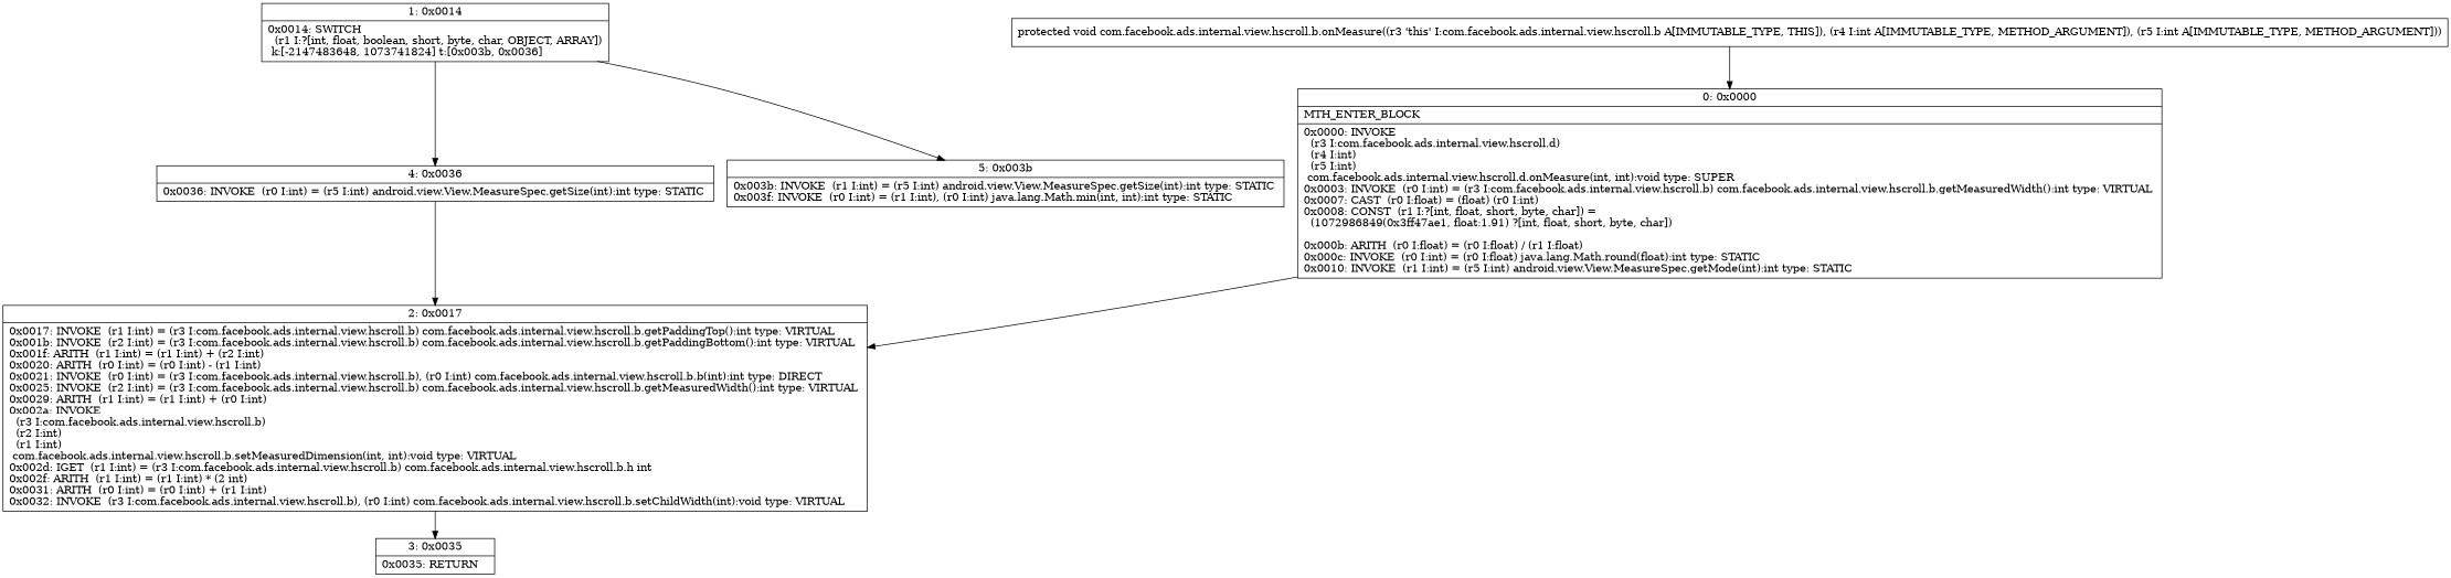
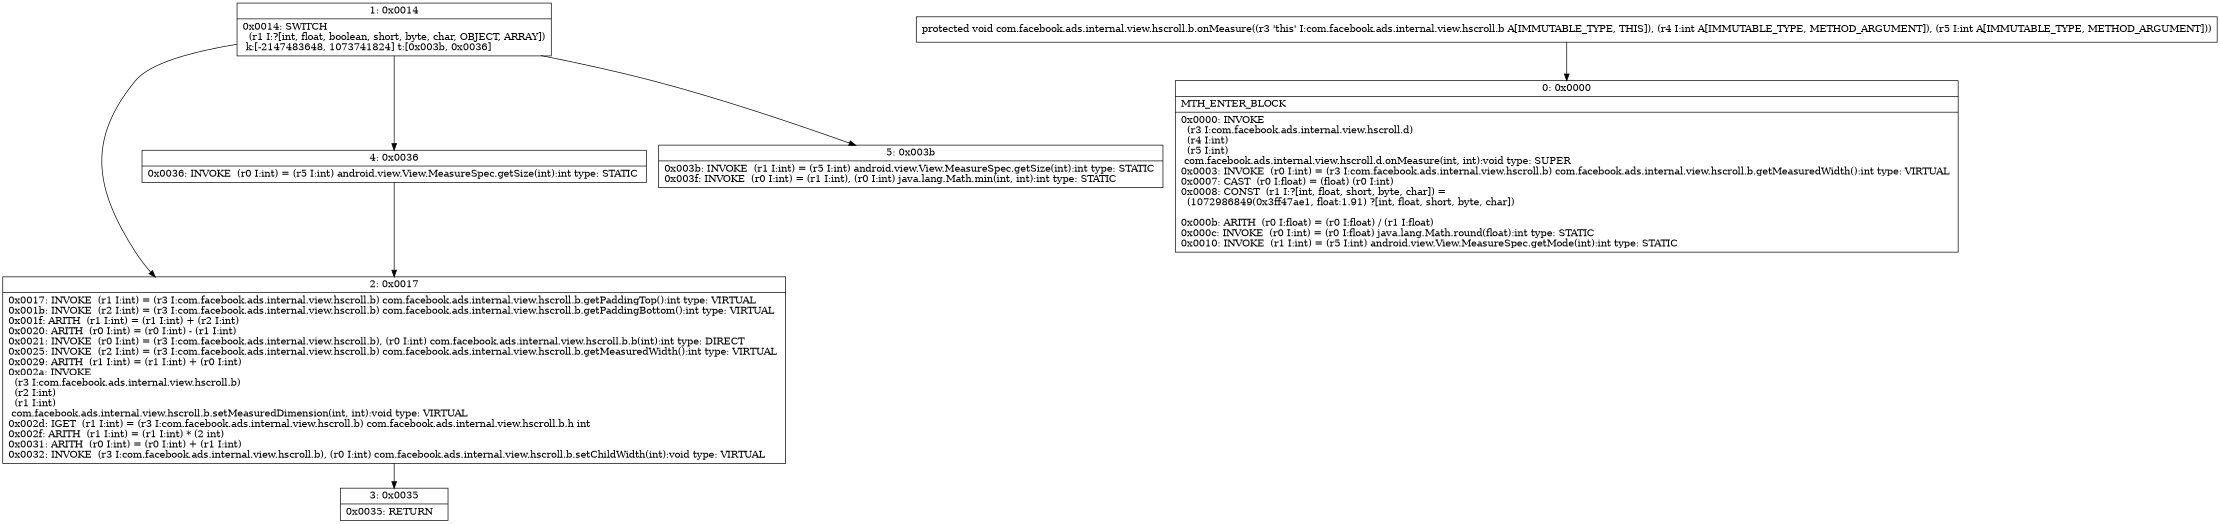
  digraph {
    node [shape=record]
    n1 [label="{0\:\ 0x0000|MTH_ENTER_BLOCK\l|0x0000: INVOKE  \l  (r3 I:com.facebook.ads.internal.view.hscroll.d)\l  (r4 I:int)\l  (r5 I:int)\l com.facebook.ads.internal.view.hscroll.d.onMeasure(int, int):void type: SUPER \l0x0003: INVOKE  (r0 I:int) = (r3 I:com.facebook.ads.internal.view.hscroll.b) com.facebook.ads.internal.view.hscroll.b.getMeasuredWidth():int type: VIRTUAL \l0x0007: CAST  (r0 I:float) = (float) (r0 I:int) \l0x0008: CONST  (r1 I:?[int, float, short, byte, char]) = \l  (1072986849(0x3ff47ae1, float:1.91) ?[int, float, short, byte, char])\l \l0x000b: ARITH  (r0 I:float) = (r0 I:float) \/ (r1 I:float) \l0x000c: INVOKE  (r0 I:int) = (r0 I:float) java.lang.Math.round(float):int type: STATIC \l0x0010: INVOKE  (r1 I:int) = (r5 I:int) android.view.View.MeasureSpec.getMode(int):int type: STATIC \l}"]
    n2 [label="{1\:\ 0x0014|0x0014: SWITCH  \l  (r1 I:?[int, float, boolean, short, byte, char, OBJECT, ARRAY])\l k:[\-2147483648, 1073741824] t:[0x003b, 0x0036] \l}"]
    n3 [label="{2\:\ 0x0017|0x0017: INVOKE  (r1 I:int) = (r3 I:com.facebook.ads.internal.view.hscroll.b) com.facebook.ads.internal.view.hscroll.b.getPaddingTop():int type: VIRTUAL \l0x001b: INVOKE  (r2 I:int) = (r3 I:com.facebook.ads.internal.view.hscroll.b) com.facebook.ads.internal.view.hscroll.b.getPaddingBottom():int type: VIRTUAL \l0x001f: ARITH  (r1 I:int) = (r1 I:int) + (r2 I:int) \l0x0020: ARITH  (r0 I:int) = (r0 I:int) \- (r1 I:int) \l0x0021: INVOKE  (r0 I:int) = (r3 I:com.facebook.ads.internal.view.hscroll.b), (r0 I:int) com.facebook.ads.internal.view.hscroll.b.b(int):int type: DIRECT \l0x0025: INVOKE  (r2 I:int) = (r3 I:com.facebook.ads.internal.view.hscroll.b) com.facebook.ads.internal.view.hscroll.b.getMeasuredWidth():int type: VIRTUAL \l0x0029: ARITH  (r1 I:int) = (r1 I:int) + (r0 I:int) \l0x002a: INVOKE  \l  (r3 I:com.facebook.ads.internal.view.hscroll.b)\l  (r2 I:int)\l  (r1 I:int)\l com.facebook.ads.internal.view.hscroll.b.setMeasuredDimension(int, int):void type: VIRTUAL \l0x002d: IGET  (r1 I:int) = (r3 I:com.facebook.ads.internal.view.hscroll.b) com.facebook.ads.internal.view.hscroll.b.h int \l0x002f: ARITH  (r1 I:int) = (r1 I:int) * (2 int) \l0x0031: ARITH  (r0 I:int) = (r0 I:int) + (r1 I:int) \l0x0032: INVOKE  (r3 I:com.facebook.ads.internal.view.hscroll.b), (r0 I:int) com.facebook.ads.internal.view.hscroll.b.setChildWidth(int):void type: VIRTUAL \l}"]
    n4 [label="{4\:\ 0x0036|0x0036: INVOKE  (r0 I:int) = (r5 I:int) android.view.View.MeasureSpec.getSize(int):int type: STATIC \l}"]
    n5 [label="{5\:\ 0x003b|0x003b: INVOKE  (r1 I:int) = (r5 I:int) android.view.View.MeasureSpec.getSize(int):int type: STATIC \l0x003f: INVOKE  (r0 I:int) = (r1 I:int), (r0 I:int) java.lang.Math.min(int, int):int type: STATIC \l}"]
    n6 [label="{3\:\ 0x0035|0x0035: RETURN   \l}"]
    n7 [label="{protected void com.facebook.ads.internal.view.hscroll.b.onMeasure((r3 'this' I:com.facebook.ads.internal.view.hscroll.b A[IMMUTABLE_TYPE, THIS]), (r4 I:int A[IMMUTABLE_TYPE, METHOD_ARGUMENT]), (r5 I:int A[IMMUTABLE_TYPE, METHOD_ARGUMENT])) }"]
-   n1 -> n3
+   n2 -> n3
    n2 -> n4
    n2 -> n5
    n3 -> n6
    n4 -> n3
    n7 -> n1
  }
